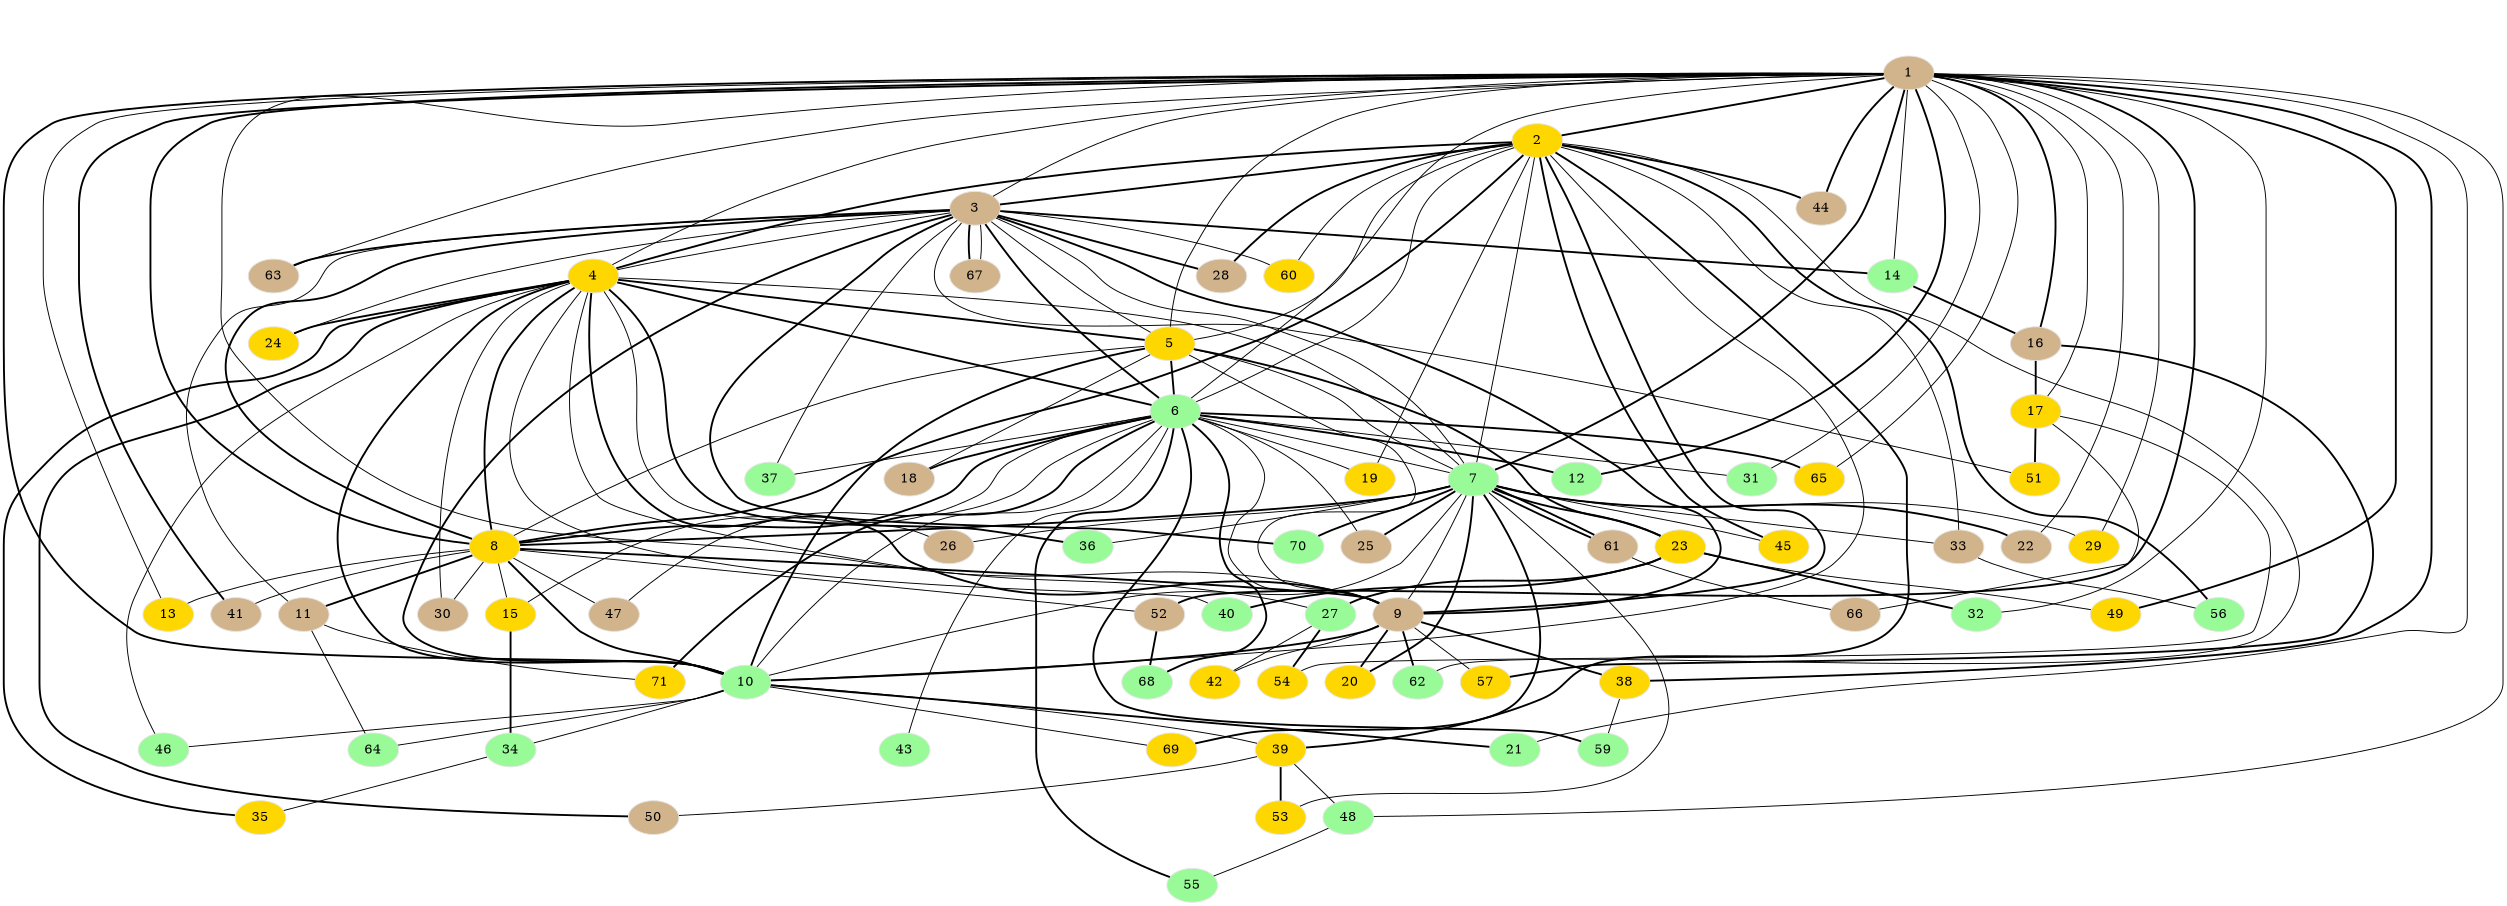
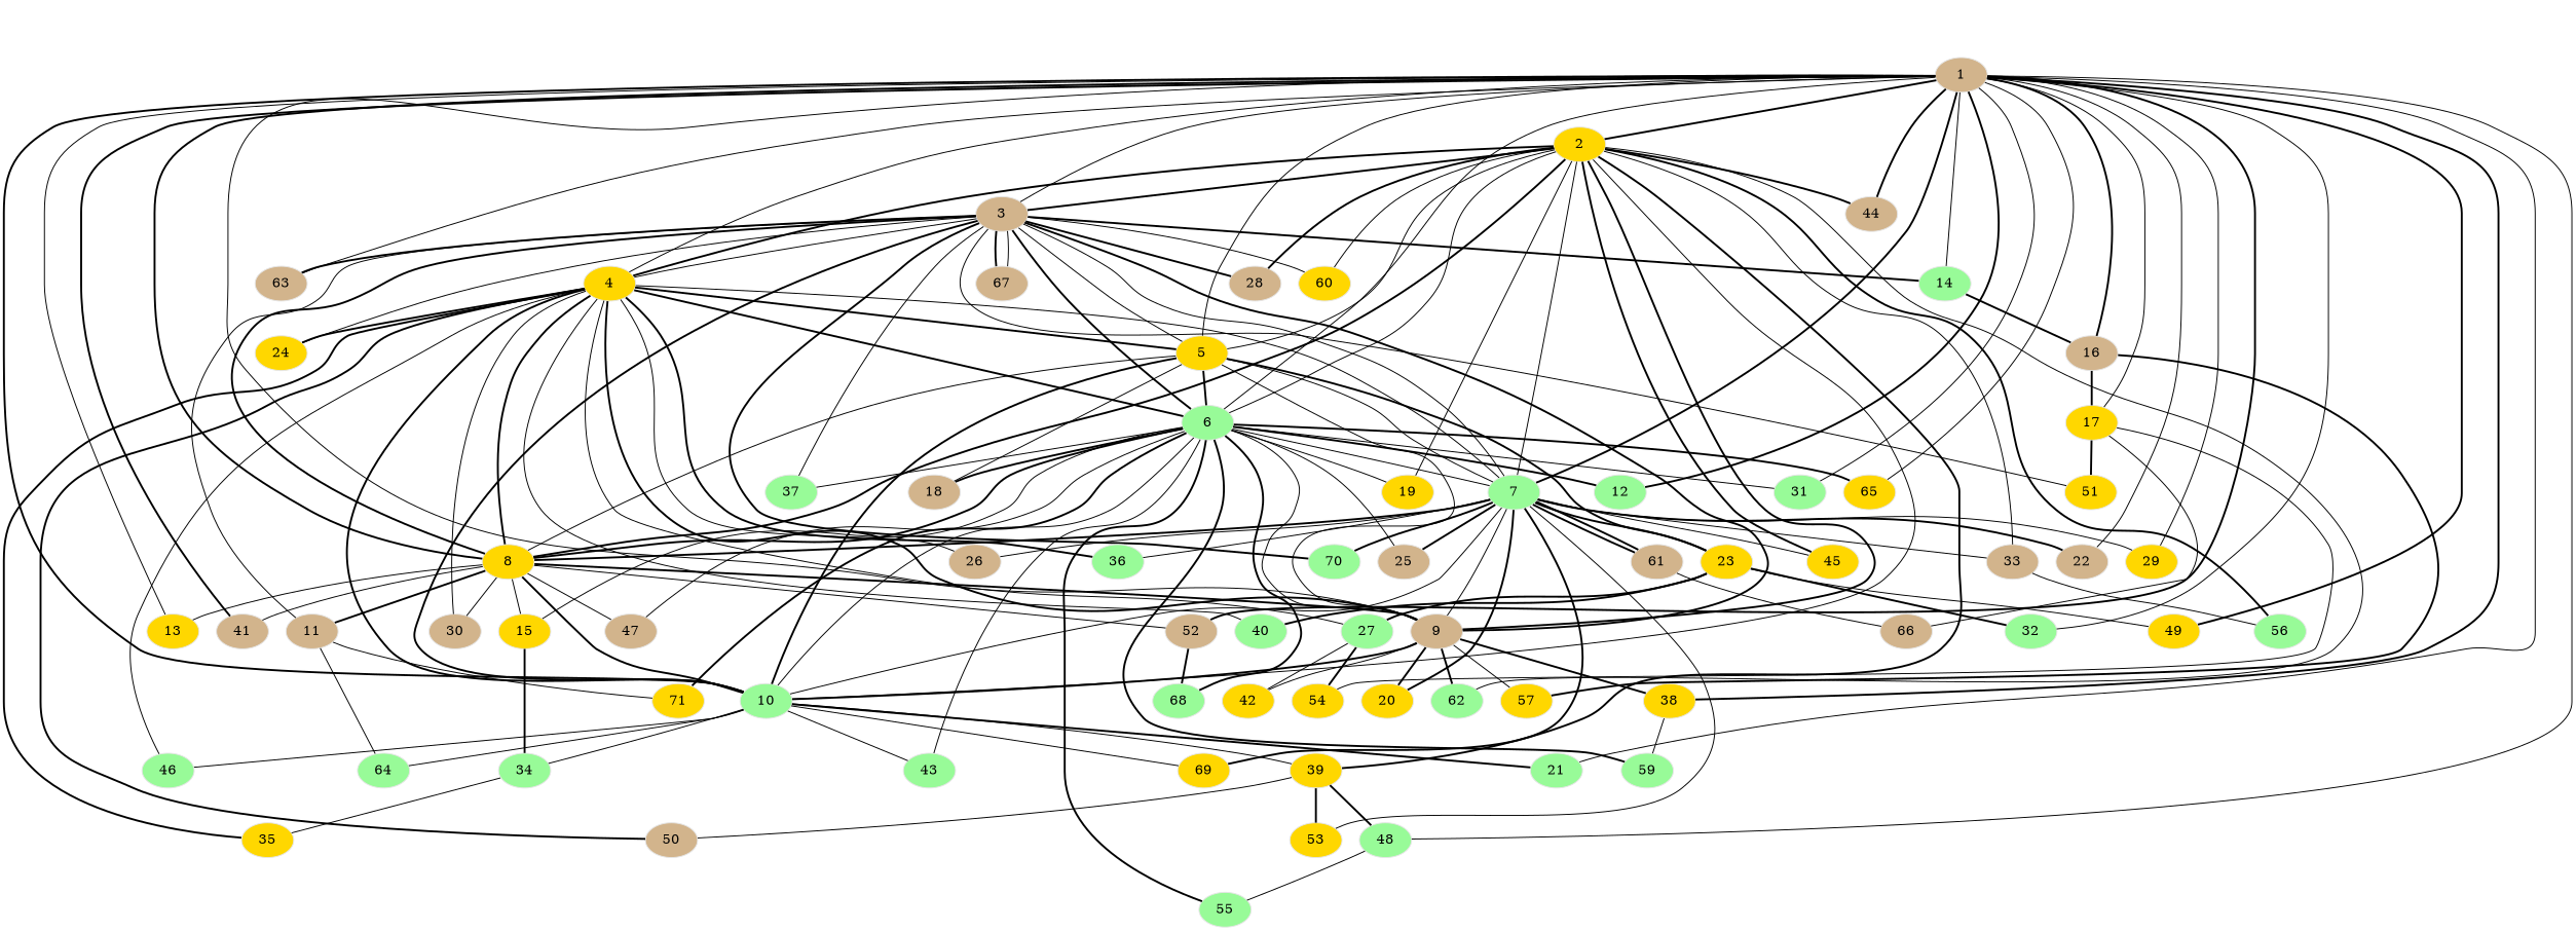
  graph {
    node [color=gray90 fillcolor=gold style=filled]
    edge [style=solid]
    1 [fillcolor=tan]
    2
    3 [fillcolor=tan]
    4
    5
    6 [fillcolor=palegreen]
    7 [fillcolor=palegreen]
    8
    9 [fillcolor=tan]
    10 [fillcolor=palegreen]
    12 [fillcolor=palegreen]
    13
    14 [fillcolor=palegreen]
    16 [fillcolor=tan]
    17
    21 [fillcolor=palegreen]
    22 [fillcolor=tan]
    29
    31 [fillcolor=palegreen]
    32 [fillcolor=palegreen]
    38
    41 [fillcolor=tan]
    44 [fillcolor=tan]
    48 [fillcolor=palegreen]
    49
    52 [fillcolor=tan]
    63 [fillcolor=tan]
    65
    19
    28 [fillcolor=tan]
    33 [fillcolor=tan]
    39
    45
    56 [fillcolor=palegreen]
    60
    62 [fillcolor=palegreen]
    11 [fillcolor=tan]
    24
    37 [fillcolor=palegreen]
    51
    67 [fillcolor=tan]
    70 [fillcolor=palegreen]
    26 [fillcolor=tan]
    27 [fillcolor=palegreen]
    30 [fillcolor=tan]
    35
    36 [fillcolor=palegreen]
    40 [fillcolor=palegreen]
    46 [fillcolor=palegreen]
    50 [fillcolor=tan]
    18 [fillcolor=tan]
    23
    15
    25 [fillcolor=tan]
    43 [fillcolor=palegreen]
    47 [fillcolor=tan]
    55 [fillcolor=palegreen]
    59 [fillcolor=palegreen]
    68 [fillcolor=palegreen]
    71
    20
    53
    61 [fillcolor=tan]
    69
    42
    57
    34 [fillcolor=palegreen]
    64 [fillcolor=palegreen]
    54
    66 [fillcolor=tan]
    1 -- 2 [style=bold]
    1 -- 3
    1 -- 4
    1 -- 5
    1 -- 6
    1 -- 7 [style=bold]
    1 -- 8 [style=bold]
    1 -- 9
    1 -- 10 [style=bold]
    1 -- 12 [style=bold]
    1 -- 13
    1 -- 14
    1 -- 16 [style=bold]
    1 -- 17
    1 -- 21
    1 -- 22
    1 -- 29
    1 -- 31
    1 -- 32
    1 -- 38 [style=bold]
    1 -- 41 [style=bold]
    1 -- 44 [style=bold]
    1 -- 48
    1 -- 49 [style=bold]
    1 -- 52 [style=bold]
    1 -- 63
    1 -- 65
    2 -- 3 [style=bold]
    2 -- 4 [style=bold]
    2 -- 5
    2 -- 6
    2 -- 7
    2 -- 8 [style=bold]
    2 -- 9 [style=bold]
    2 -- 10
    2 -- 44 [style=bold]
    2 -- 19
    2 -- 28 [style=bold]
    2 -- 33
    2 -- 39 [style=bold]
    2 -- 45 [style=bold]
    2 -- 56 [style=bold]
    2 -- 60
    2 -- 62
    3 -- 4
    3 -- 5
    3 -- 6 [style=bold]
    3 -- 7
    3 -- 8 [style=bold]
    3 -- 9 [style=bold]
    3 -- 10 [style=bold]
    3 -- 14 [style=bold]
    3 -- 63 [style=bold]
    3 -- 28 [style=bold]
    3 -- 60
    3 -- 11
    3 -- 24
    3 -- 37
    3 -- 51
    3 -- 67 [style=bold]
    3 -- 67
    3 -- 70 [style=bold]
    4 -- 5 [style=bold]
    4 -- 6 [style=bold]
    4 -- 7
    4 -- 8 [style=bold]
    4 -- 9 [style=bold]
    4 -- 10 [style=bold]
    4 -- 24 [style=bold]
    4 -- 26
    4 -- 27
    4 -- 30
    4 -- 35 [style=bold]
    4 -- 36 [style=bold]
    4 -- 40
    4 -- 46
    4 -- 50 [style=bold]
    5 -- 6 [style=bold]
    5 -- 7
    5 -- 8
    5 -- 9
    5 -- 10 [style=bold]
    5 -- 18
    5 -- 23 [style=bold]
    6 -- 7
    6 -- 8 [style=bold]
    6 -- 9
    6 -- 10
    6 -- 12 [style=bold]
    6 -- 31
    6 -- 65 [style=bold]
    6 -- 19
    6 -- 37
    6 -- 18 [style=bold]
    6 -- 15
    6 -- 25
    6 -- 43
    6 -- 47
    6 -- 55 [style=bold]
    6 -- 59 [style=bold]
    6 -- 68 [style=bold]
    6 -- 71 [style=bold]
    7 -- 8 [style=bold]
    7 -- 9
    7 -- 10
    7 -- 22 [style=bold]
    7 -- 29
    7 -- 33
    7 -- 45
    7 -- 70 [style=bold]
    7 -- 26
    7 -- 36
    7 -- 23 [style=bold]
    7 -- 25 [style=bold]
    7 -- 20 [style=bold]
    7 -- 53
    7 -- 61 [style=bold]
    7 -- 61 [style=bold]
    7 -- 69 [style=bold]
    8 -- 9 [style=bold]
    8 -- 10 [style=bold]
    8 -- 13
    8 -- 41
    8 -- 52
    8 -- 11 [style=bold]
    8 -- 30
    8 -- 15
    8 -- 47
    9 -- 10 [style=bold]
    9 -- 38 [style=bold]
    9 -- 62 [style=bold]
    9 -- 20 [style=bold]
    9 -- 42
    9 -- 57
    10 -- 21 [style=bold]
    10 -- 39
    10 -- 46
+   10 -- 43
    10 -- 69
    10 -- 34
    10 -- 64
    14 -- 16 [style=bold]
    16 -- 17 [style=bold]
    16 -- 57 [style=bold]
    17 -- 51 [style=bold]
    17 -- 54
    17 -- 66
    38 -- 59
    48 -- 55
    52 -- 68 [style=bold]
    33 -- 56
-   39 -- 48
+   39 -- 48 [style=bold]
    39 -- 50
    39 -- 53 [style=bold]
    11 -- 71
    11 -- 64
    27 -- 42
    27 -- 54 [style=bold]
    23 -- 32 [style=bold]
    23 -- 49
    23 -- 27 [style=bold]
    23 -- 40 [style=bold]
    15 -- 34 [style=bold]
    61 -- 66
    34 -- 35
  }
